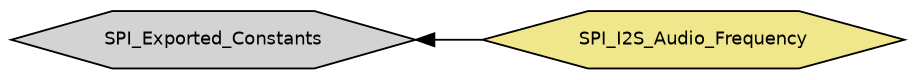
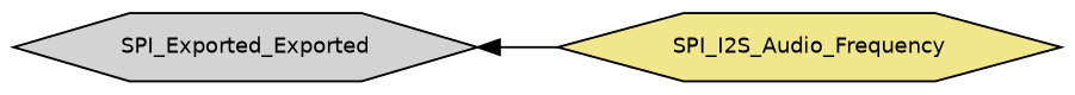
  digraph {
    rankdir=LR
    node [color=black fontname=Helvetica fontsize=10 shape=hexagon style=filled]
    n1 [fillcolor=khaki fontcolor=black height=0.2 label=SPI_I2S_Audio_Frequency width=0.4]
-   n2 [fillcolor=lightgrey height=0.2 label=SPI_Exported_Constants width=0.4]
+   n2 [fillcolor=lightgrey height=0.2 label=SPI_Exported_Exported width=0.4]
    n2 -> n1 [dir=back fontname=Helvetica fontsize=10 labelfontname=Helvetica labelfontsize=10 shape=plaintext style=solid]
  }
